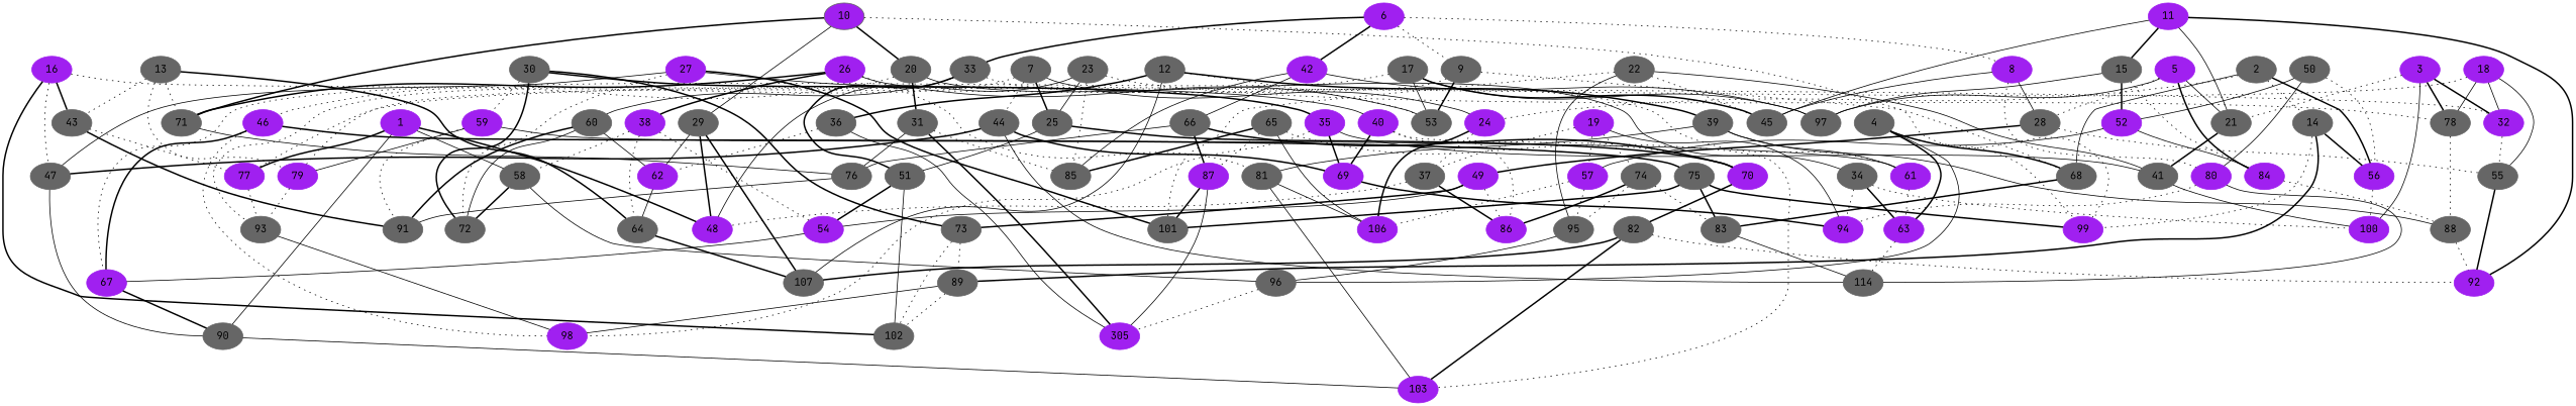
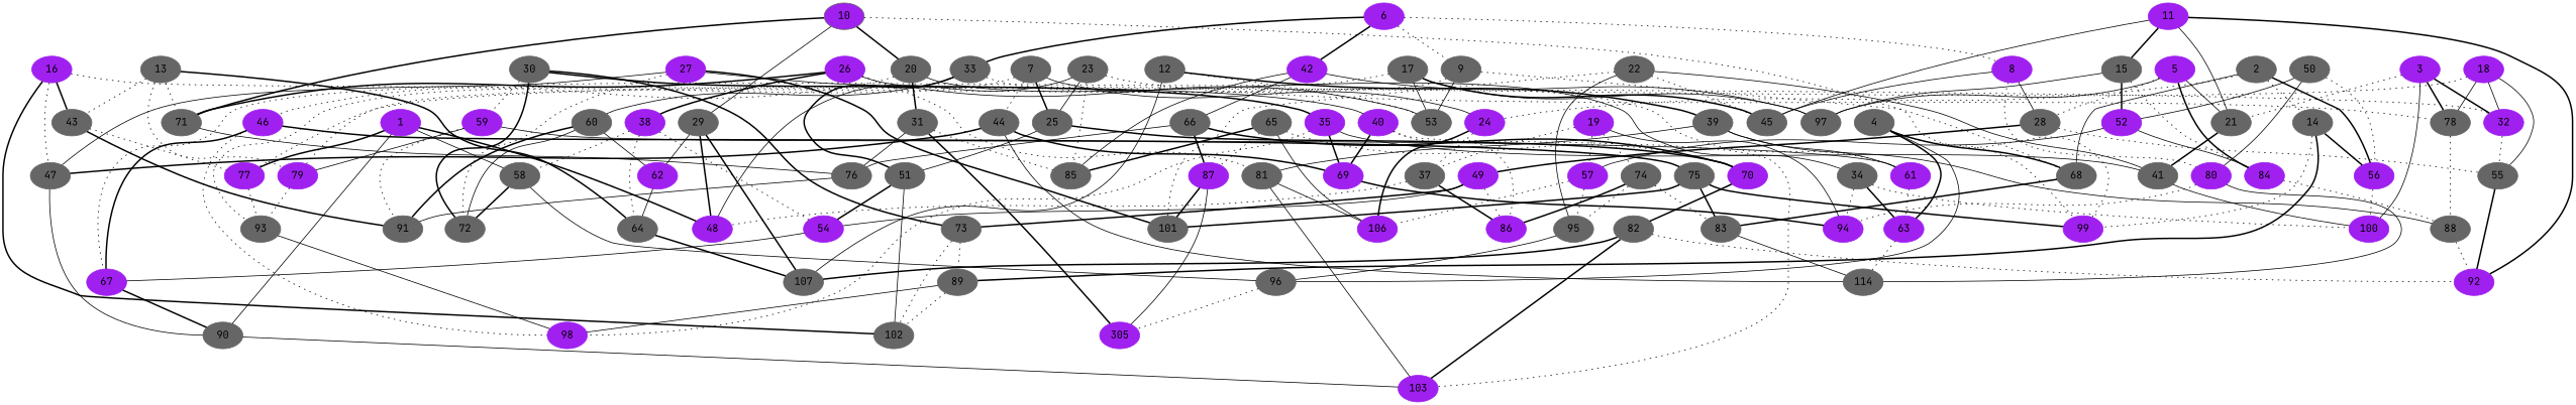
  graph {
    fontname="JetBrains Mono"
    node [color=gray40 fontname="JetBrains Mono" style=filled]
    edge [fontname="JetBrains Mono" style=dotted]
    1 [color=purple]
    48 [color=purple]
    58
    77 [color=purple]
    90
    96
    72
    93
    103 [color=purple]
    2
    14
    24 [color=purple]
    56 [color=purple]
    68
    99 [color=purple]
    89
    37
    106 [color=purple]
    100 [color=purple]
    83
    3 [color=purple]
    21
    32 [color=purple]
    78
    41
    55
    88
    4
    63 [color=purple]
    n30 [label=114]
    n31 [color=purple label=305]
    5 [color=purple]
    28
    84 [color=purple]
    97
    49 [color=purple]
    6 [color=purple]
    8 [color=purple]
    9
    33
    42 [color=purple]
    45
    80 [color=purple]
    53
    79 [color=purple]
    51
    60
    61 [color=purple]
    85
    66
    7
    25
    44
    70 [color=purple]
    47
    69 [color=purple]
    98 [color=purple]
    94 [color=purple]
    10 [fillcolor=purple]
    20
    29
    71
    31
    34
    46 [color=purple]
    107
    62 [color=purple]
    76
    11 [color=purple]
    15
    92 [color=purple]
    52 [color=purple]
    12
-   36
    39
    81
    13
    43
    64
    91
    102
    57 [color=purple]
    16 [color=purple]
    17
    67 [color=purple]
    18 [color=purple]
    19 [color=purple]
    74
    86 [color=purple]
    95
    75
    22
    101
    23
    54 [color=purple]
    82
    26 [color=purple]
    38 [color=purple]
    27 [color=purple]
    40 [color=purple]
    73
    30
    35 [color=purple]
    59 [color=purple]
    50
    87 [color=purple]
    65
    1 -- 48 [style=bold]
    1 -- 58 [style=solid]
    1 -- 77 [style=bold]
    1 -- 90 [style=solid]
    58 -- 96 [style=solid]
    58 -- 72 [style=bold]
    77 -- 93
    90 -- 103 [style=solid]
    96 -- n31
    93 -- 98 [style=solid]
    2 -- 14
    2 -- 24
    2 -- 56 [style=bold]
    2 -- 68 [style=solid]
    14 -- 56 [style=bold]
    14 -- 99
    14 -- 89 [style=bold]
    24 -- 37
    24 -- 106 [style=bold]
    56 -- 100
    68 -- 83 [style=bold]
    89 -- 98 [style=solid]
    89 -- 102
    37 -- 48
    37 -- 86 [style=bold]
    83 -- n30 [style=solid]
    3 -- 100 [style=solid]
    3 -- 21
    3 -- 32 [style=bold]
    3 -- 78 [style=bold]
    21 -- 41 [style=bold]
    32 -- 55
    78 -- 88
    41 -- 100 [style=solid]
    55 -- 92 [style=bold]
    88 -- 92
    4 -- 96 [style=solid]
    4 -- 68 [style=bold]
    4 -- 99
    4 -- 63 [style=bold]
    63 -- n30
    5 -- 21 [style=solid]
    5 -- 28
    5 -- 84 [style=bold]
    5 -- 97 [style=solid]
    28 -- 55
    28 -- 49 [style=bold]
    84 -- 88
    49 -- 86
    49 -- 54 [style=solid]
    49 -- 73 [style=bold]
    6 -- 8
    6 -- 9
    6 -- 33 [style=bold]
    6 -- 42 [style=bold]
    8 -- 28 [style=solid]
    8 -- 45 [style=solid]
    8 -- 80
    9 -- 99
-   9 -- 53 [style=bold]
+   9 -- 53 [style=solid]
    9 -- 79
    33 -- 51 [style=bold]
    33 -- 60 [style=solid]
    33 -- 61
    42 -- 97 [style=solid]
    42 -- 85 [style=solid]
    42 -- 66 [style=solid]
    80 -- n30 [style=solid]
    80 -- 94
    79 -- 93
    51 -- 102 [style=solid]
    51 -- 54 [style=bold]
    60 -- 72 [style=solid]
    60 -- 62 [style=solid]
    60 -- 91 [style=bold]
    61 -- 63
    66 -- 70 [style=bold]
    66 -- 76 [style=solid]
    66 -- 87 [style=bold]
    7 -- 93
    7 -- 24 [style=solid]
    7 -- 25 [style=bold]
    7 -- 44
    25 -- 51 [style=solid]
    25 -- 70 [style=bold]
    44 -- n30 [style=solid]
    44 -- 47 [style=bold]
    44 -- 69 [style=bold]
    70 -- 82 [style=bold]
    47 -- 90 [style=solid]
    69 -- 94 [style=bold]
    10 -- 68
    10 -- 20 [style=bold]
    10 -- 29 [style=solid]
    10 -- 71 [style=bold]
    20 -- 31 [style=bold]
    20 -- 34 [style=solid]
    20 -- 46
    29 -- 48 [style=bold]
    29 -- 107 [style=bold]
    29 -- 62 [style=solid]
    71 -- 76 [style=solid]
    31 -- n31 [style=bold]
    31 -- 85
    31 -- 76 [style=solid]
    34 -- 100
    34 -- 63 [style=bold]
    34 -- 94
    46 -- 98
    46 -- 67 [style=bold]
    46 -- 75 [style=bold]
    62 -- 64 [style=solid]
    76 -- 91 [style=solid]
    11 -- 21 [style=solid]
    11 -- 45 [style=solid]
    11 -- 15 [style=bold]
    11 -- 92 [style=bold]
    15 -- 84
    15 -- 97 [style=solid]
    15 -- 52 [style=bold]
    52 -- 84 [style=solid]
    52 -- 57 [style=solid]
    12 -- 53
    12 -- 107 [style=solid]
-   12 -- 36 [style=bold]
    12 -- 39 [style=bold]
-   36 -- n31 [style=solid]
-   36 -- 62
    39 -- 88 [style=solid]
    39 -- 61 [style=solid]
    39 -- 81 [style=solid]
    81 -- 103 [style=solid]
    81 -- 106 [style=solid]
    13 -- 79
    13 -- 71
    13 -- 43
    13 -- 64 [style=bold]
    43 -- 77
    43 -- 91 [style=bold]
    64 -- 107 [style=bold]
    57 -- 106
    57 -- 95
    16 -- 32
    16 -- 47
    16 -- 43 [style=bold]
    16 -- 102 [style=bold]
    17 -- 97 [style=solid]
    17 -- 45 [style=bold]
    17 -- 53 [style=solid]
    17 -- 67
    67 -- 90 [style=bold]
    18 -- 77
    18 -- 32 [style=solid]
    18 -- 78 [style=solid]
    18 -- 55 [style=solid]
    19 -- 37
    19 -- 94 [style=solid]
    19 -- 57
    19 -- 74
    74 -- 83
    74 -- 86 [style=bold]
    74 -- 95
    95 -- 96 [style=solid]
    75 -- 99 [style=bold]
    75 -- 83 [style=bold]
    75 -- 101 [style=bold]
    22 -- 41 [style=solid]
    22 -- 45
    22 -- 95 [style=solid]
    22 -- 101
    23 -- 48 [style=solid]
    23 -- 78
    23 -- 85
    23 -- 25 [style=solid]
    54 -- 67 [style=solid]
    82 -- 103 [style=bold]
    82 -- 107 [style=bold]
    82 -- 92
    26 -- 53 [style=solid]
    26 -- 71 [style=bold]
    26 -- 81
    26 -- 38 [style=bold]
    38 -- 58
    38 -- 64
    38 -- 54
    27 -- 72
    27 -- 47 [style=solid]
    27 -- 101 [style=bold]
    27 -- 40 [style=solid]
    40 -- 103
    40 -- 69 [style=bold]
    40 -- 86
    73 -- 89
    73 -- 102
    30 -- 72 [style=bold]
    30 -- 73 [style=bold]
    30 -- 35 [style=bold]
    30 -- 59
    35 -- 41 [style=solid]
    35 -- 69 [style=bold]
    35 -- 98
    59 -- 79 [style=solid]
    59 -- 61 [style=solid]
    59 -- 91
    50 -- 56
    50 -- 80 [style=solid]
    50 -- 52 [style=solid]
    87 -- n31 [style=solid]
    87 -- 101 [style=bold]
    65 -- 106 [style=solid]
    65 -- 85 [style=bold]
    65 -- 70
    65 -- 87
  }
